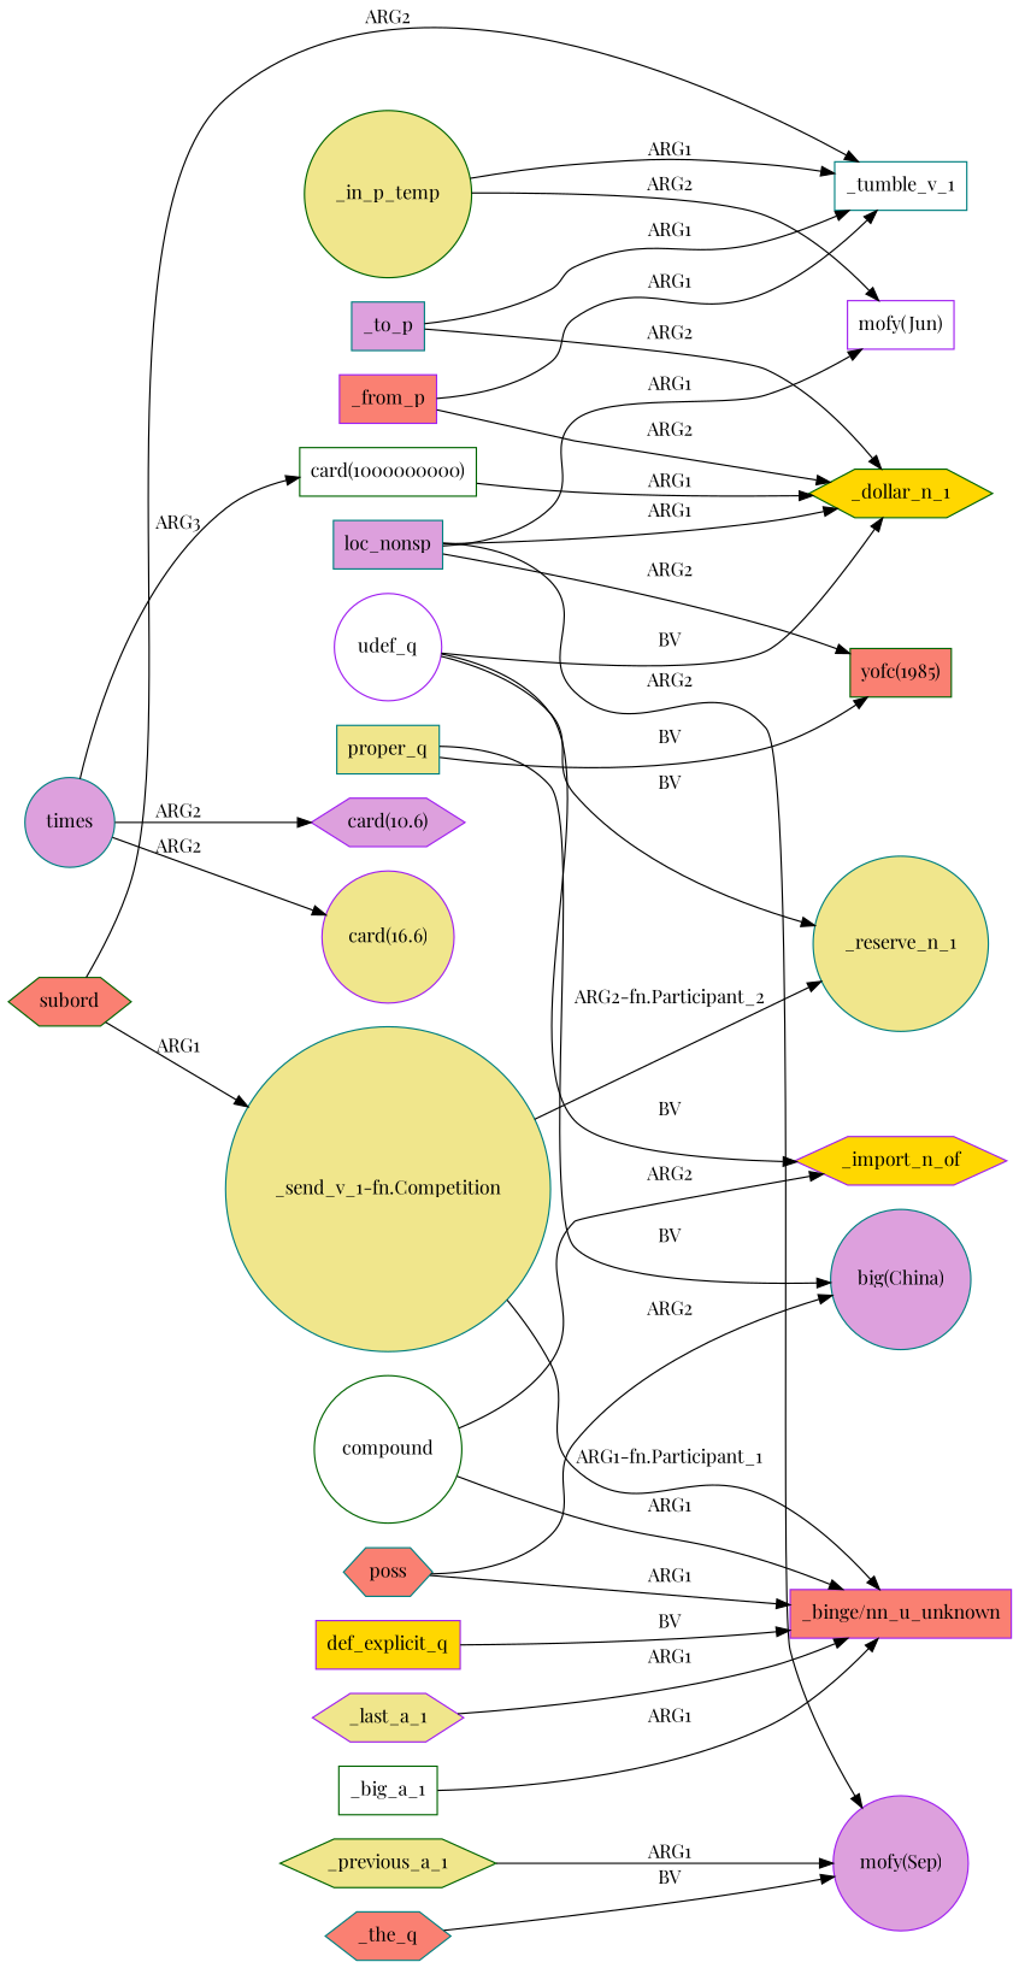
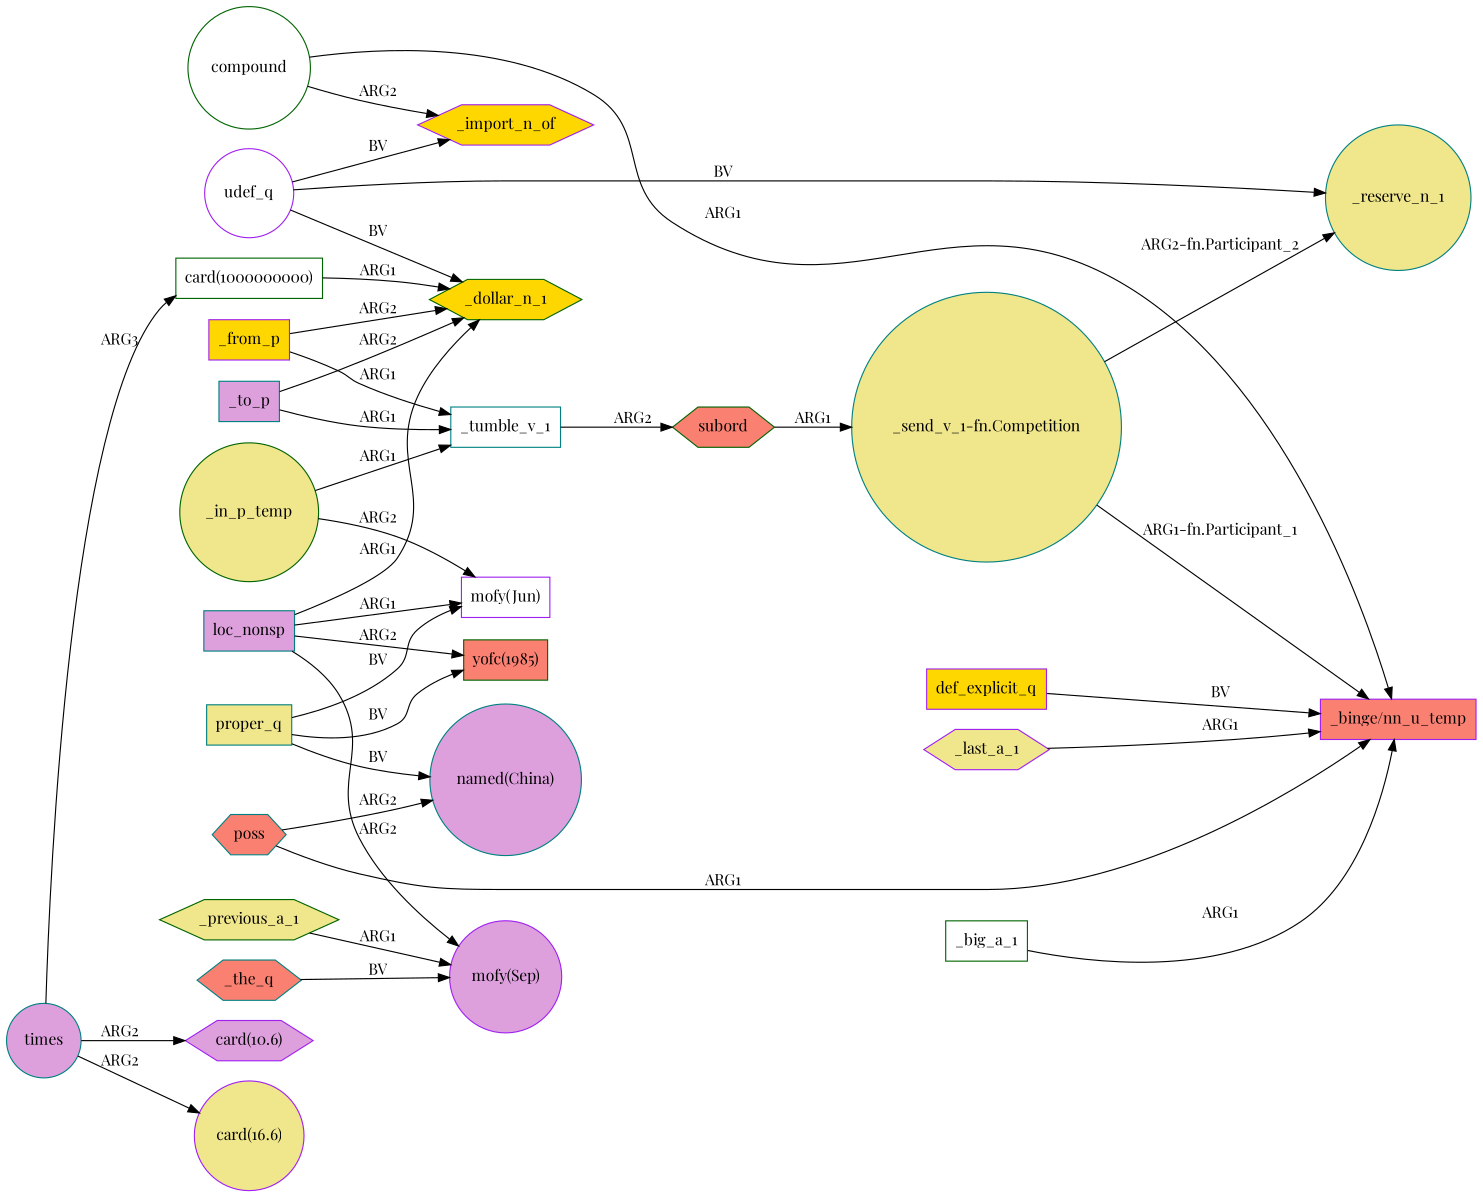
  digraph {
    fontname="Playfair Display"
    rankdir=LR
    node [color=teal fillcolor=khaki fontname="Playfair Display" shape=box style=filled]
    edge [fontname="Playfair Display"]
    "card(1000000000)" [color=darkgreen fillcolor=white]
    _dollar_n_1 [color=darkgreen fillcolor=gold shape=hexagon]
    poss [fillcolor=salmon shape=hexagon]
-   "_binge/nn_u_unknown" [color=purple fillcolor=salmon]
-   "named(China)" [fillcolor=plum shape=circle label="big(China)"]
+   "_binge/nn_u_unknown" [color=purple fillcolor=salmon label="_binge/nn_u_temp"]
+   "named(China)" [fillcolor=plum shape=circle]
    subord [color=darkgreen fillcolor=salmon shape=hexagon]
    "_send_v_1-fn.Competition" [shape=circle]
    _tumble_v_1 [fillcolor=white]
    _reserve_n_1 [shape=circle]
    loc_nonsp [fillcolor=plum]
    "yofc(1985)" [color=darkgreen fillcolor=salmon]
    "mofy(Jun)" [color=purple fillcolor=white]
    "mofy(Sep)" [color=purple fillcolor=plum shape=circle]
    udef_q [color=purple fillcolor=white shape=circle]
    _import_n_of [color=purple fillcolor=gold shape=hexagon]
    proper_q
    compound [color=darkgreen fillcolor=white shape=circle]
    times [fillcolor=plum shape=circle]
    "card(10.6)" [color=purple fillcolor=plum shape=hexagon]
    "card(16.6)" [color=purple shape=circle]
    _to_p [fillcolor=plum]
    _in_p_temp [color=darkgreen shape=circle]
    _big_a_1 [color=darkgreen fillcolor=white]
    _the_q [fillcolor=salmon shape=hexagon]
    def_explicit_q [color=purple fillcolor=gold]
    _previous_a_1 [color=darkgreen shape=hexagon]
-   _from_p [color=purple fillcolor=salmon]
+   _from_p [color=purple fillcolor=gold]
    _last_a_1 [color=purple shape=hexagon]
    "card(1000000000)" -> _dollar_n_1 [label=ARG1]
    poss -> "_binge/nn_u_unknown" [label=ARG1]
    poss -> "named(China)" [label=ARG2]
    subord -> "_send_v_1-fn.Competition" [label=ARG1]
-   subord -> _tumble_v_1 [label=ARG2]
+   _tumble_v_1 -> subord [label=ARG2]
    "_send_v_1-fn.Competition" -> "_binge/nn_u_unknown" [label="ARG1-fn.Participant_1"]
    "_send_v_1-fn.Competition" -> _reserve_n_1 [label="ARG2-fn.Participant_2"]
    loc_nonsp -> _dollar_n_1 [label=ARG1]
    loc_nonsp -> "yofc(1985)" [label=ARG2]
    loc_nonsp -> "mofy(Jun)" [label=ARG1]
    loc_nonsp -> "mofy(Sep)" [label=ARG2]
    udef_q -> _dollar_n_1 [label=BV]
    udef_q -> _reserve_n_1 [label=BV]
    udef_q -> _import_n_of [label=BV]
    proper_q -> "named(China)" [label=BV]
    proper_q -> "yofc(1985)" [label=BV]
+   proper_q -> "mofy(Jun)" [label=BV]
    compound -> "_binge/nn_u_unknown" [label=ARG1]
    compound -> _import_n_of [label=ARG2]
    times -> "card(1000000000)" [label=ARG3]
    times -> "card(10.6)" [label=ARG2]
    times -> "card(16.6)" [label=ARG2]
    _to_p -> _dollar_n_1 [label=ARG2]
    _to_p -> _tumble_v_1 [label=ARG1]
    _in_p_temp -> _tumble_v_1 [label=ARG1]
    _in_p_temp -> "mofy(Jun)" [label=ARG2]
    _big_a_1 -> "_binge/nn_u_unknown" [label=ARG1]
    _the_q -> "mofy(Sep)" [label=BV]
    def_explicit_q -> "_binge/nn_u_unknown" [label=BV]
    _previous_a_1 -> "mofy(Sep)" [label=ARG1]
    _from_p -> _dollar_n_1 [label=ARG2]
    _from_p -> _tumble_v_1 [label=ARG1]
    _last_a_1 -> "_binge/nn_u_unknown" [label=ARG1]
  }
